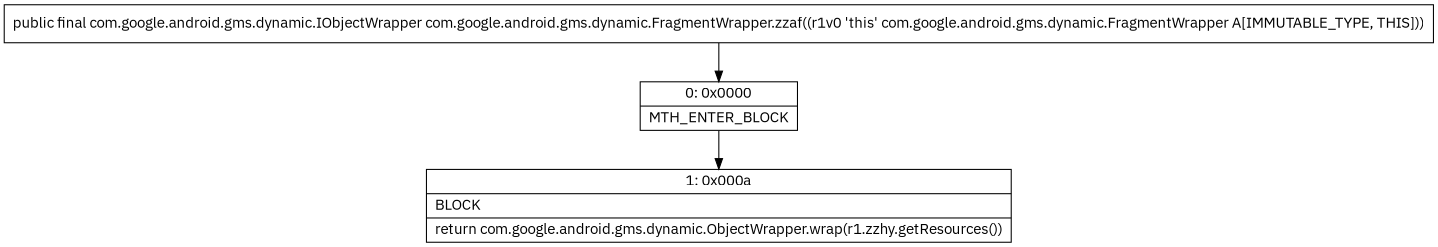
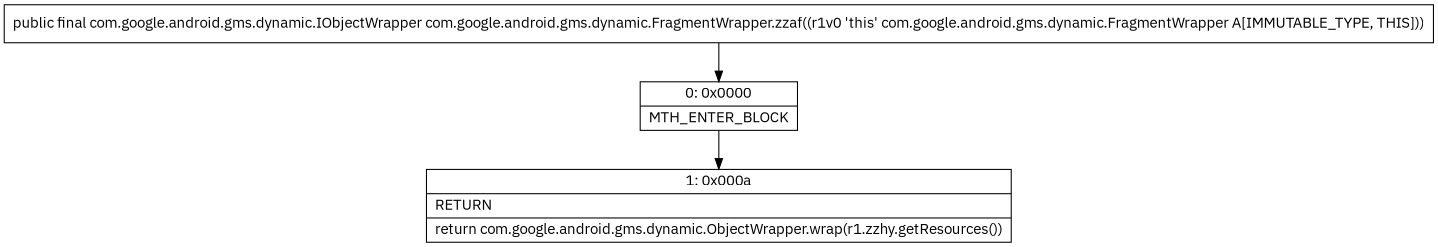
  digraph {
    fontname="IBM Plex Sans"
    node [shape=record fontname="IBM Plex Sans"]
    edge [fontname="IBM Plex Sans"]
    n1 [label="{0\:\ 0x0000|MTH_ENTER_BLOCK\l}"]
-   n2 [label="{1\:\ 0x000a|BLOCK\l|return com.google.android.gms.dynamic.ObjectWrapper.wrap(r1.zzhy.getResources())\l}"]
+   n2 [label="{1\:\ 0x000a|RETURN\l|return com.google.android.gms.dynamic.ObjectWrapper.wrap(r1.zzhy.getResources())\l}"]
    n3 [label="{public final com.google.android.gms.dynamic.IObjectWrapper com.google.android.gms.dynamic.FragmentWrapper.zzaf((r1v0 'this' com.google.android.gms.dynamic.FragmentWrapper A[IMMUTABLE_TYPE, THIS])) }"]
    n1 -> n2
    n3 -> n1
  }
